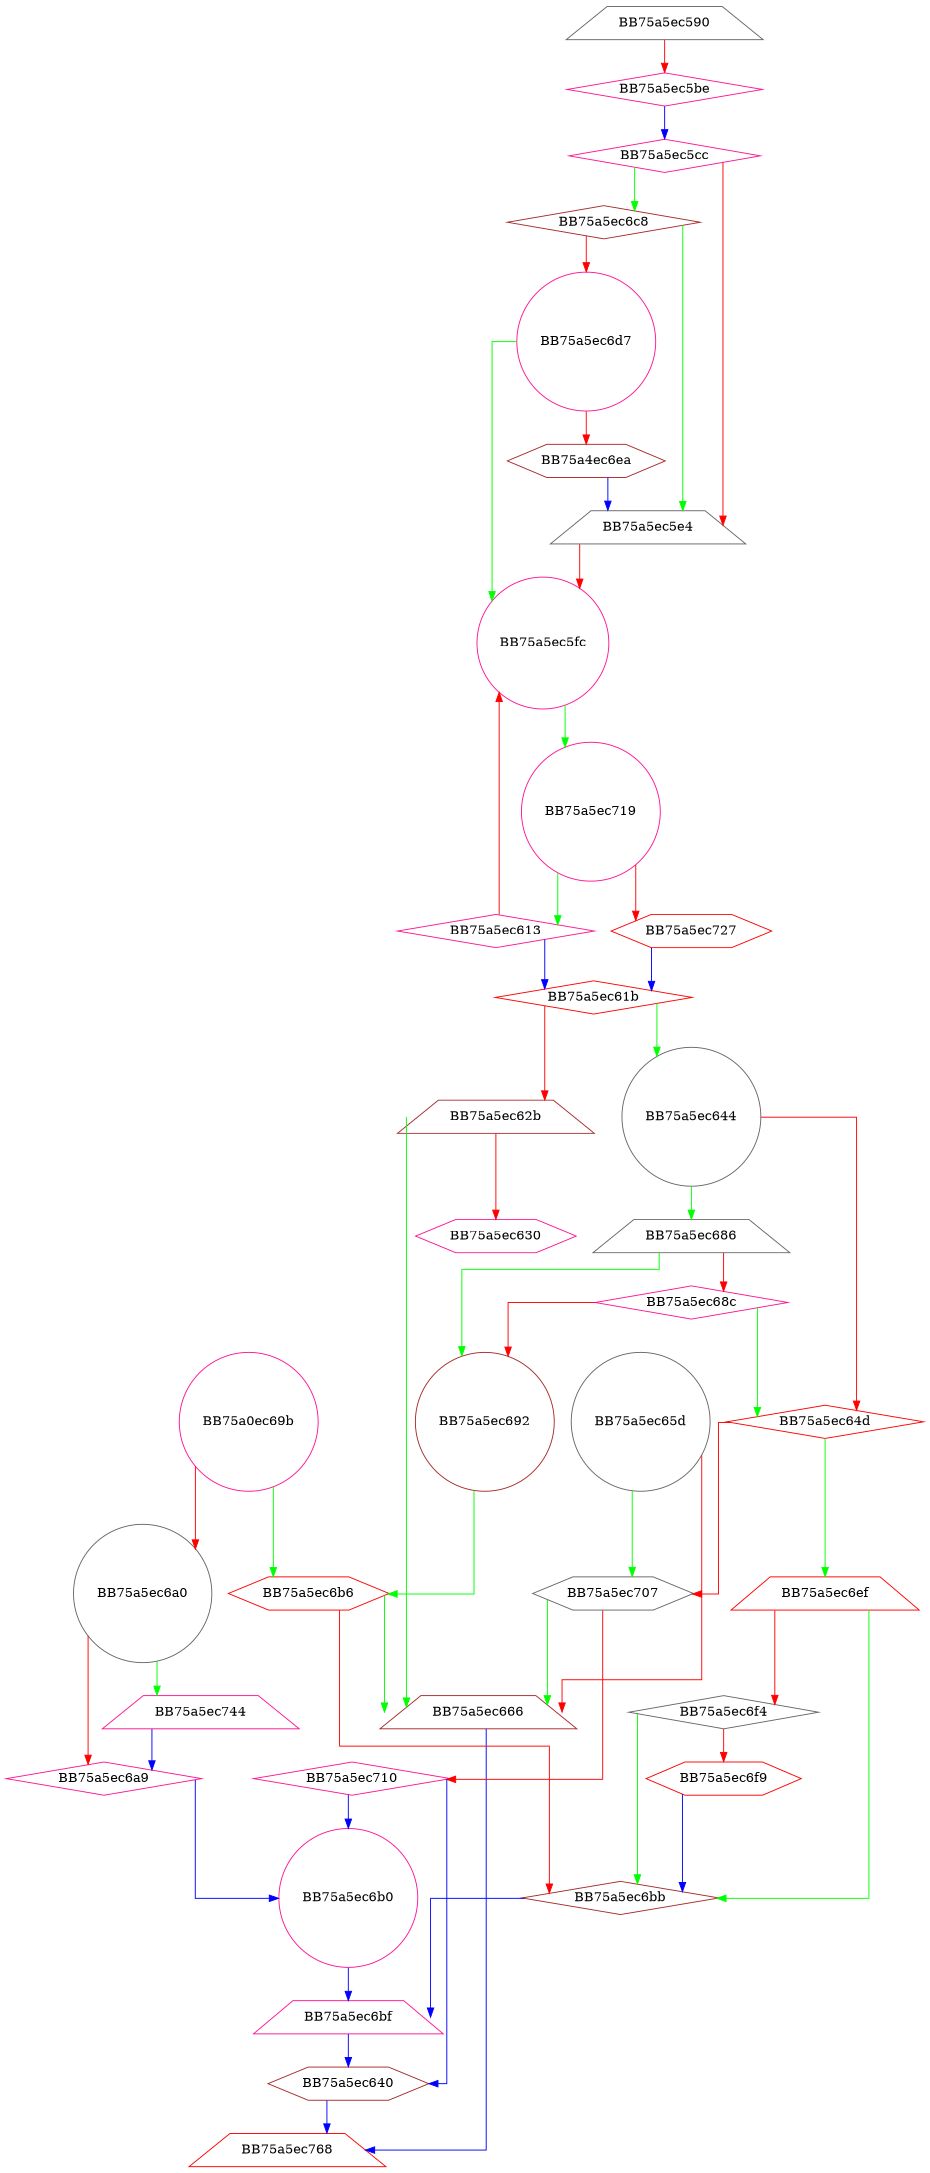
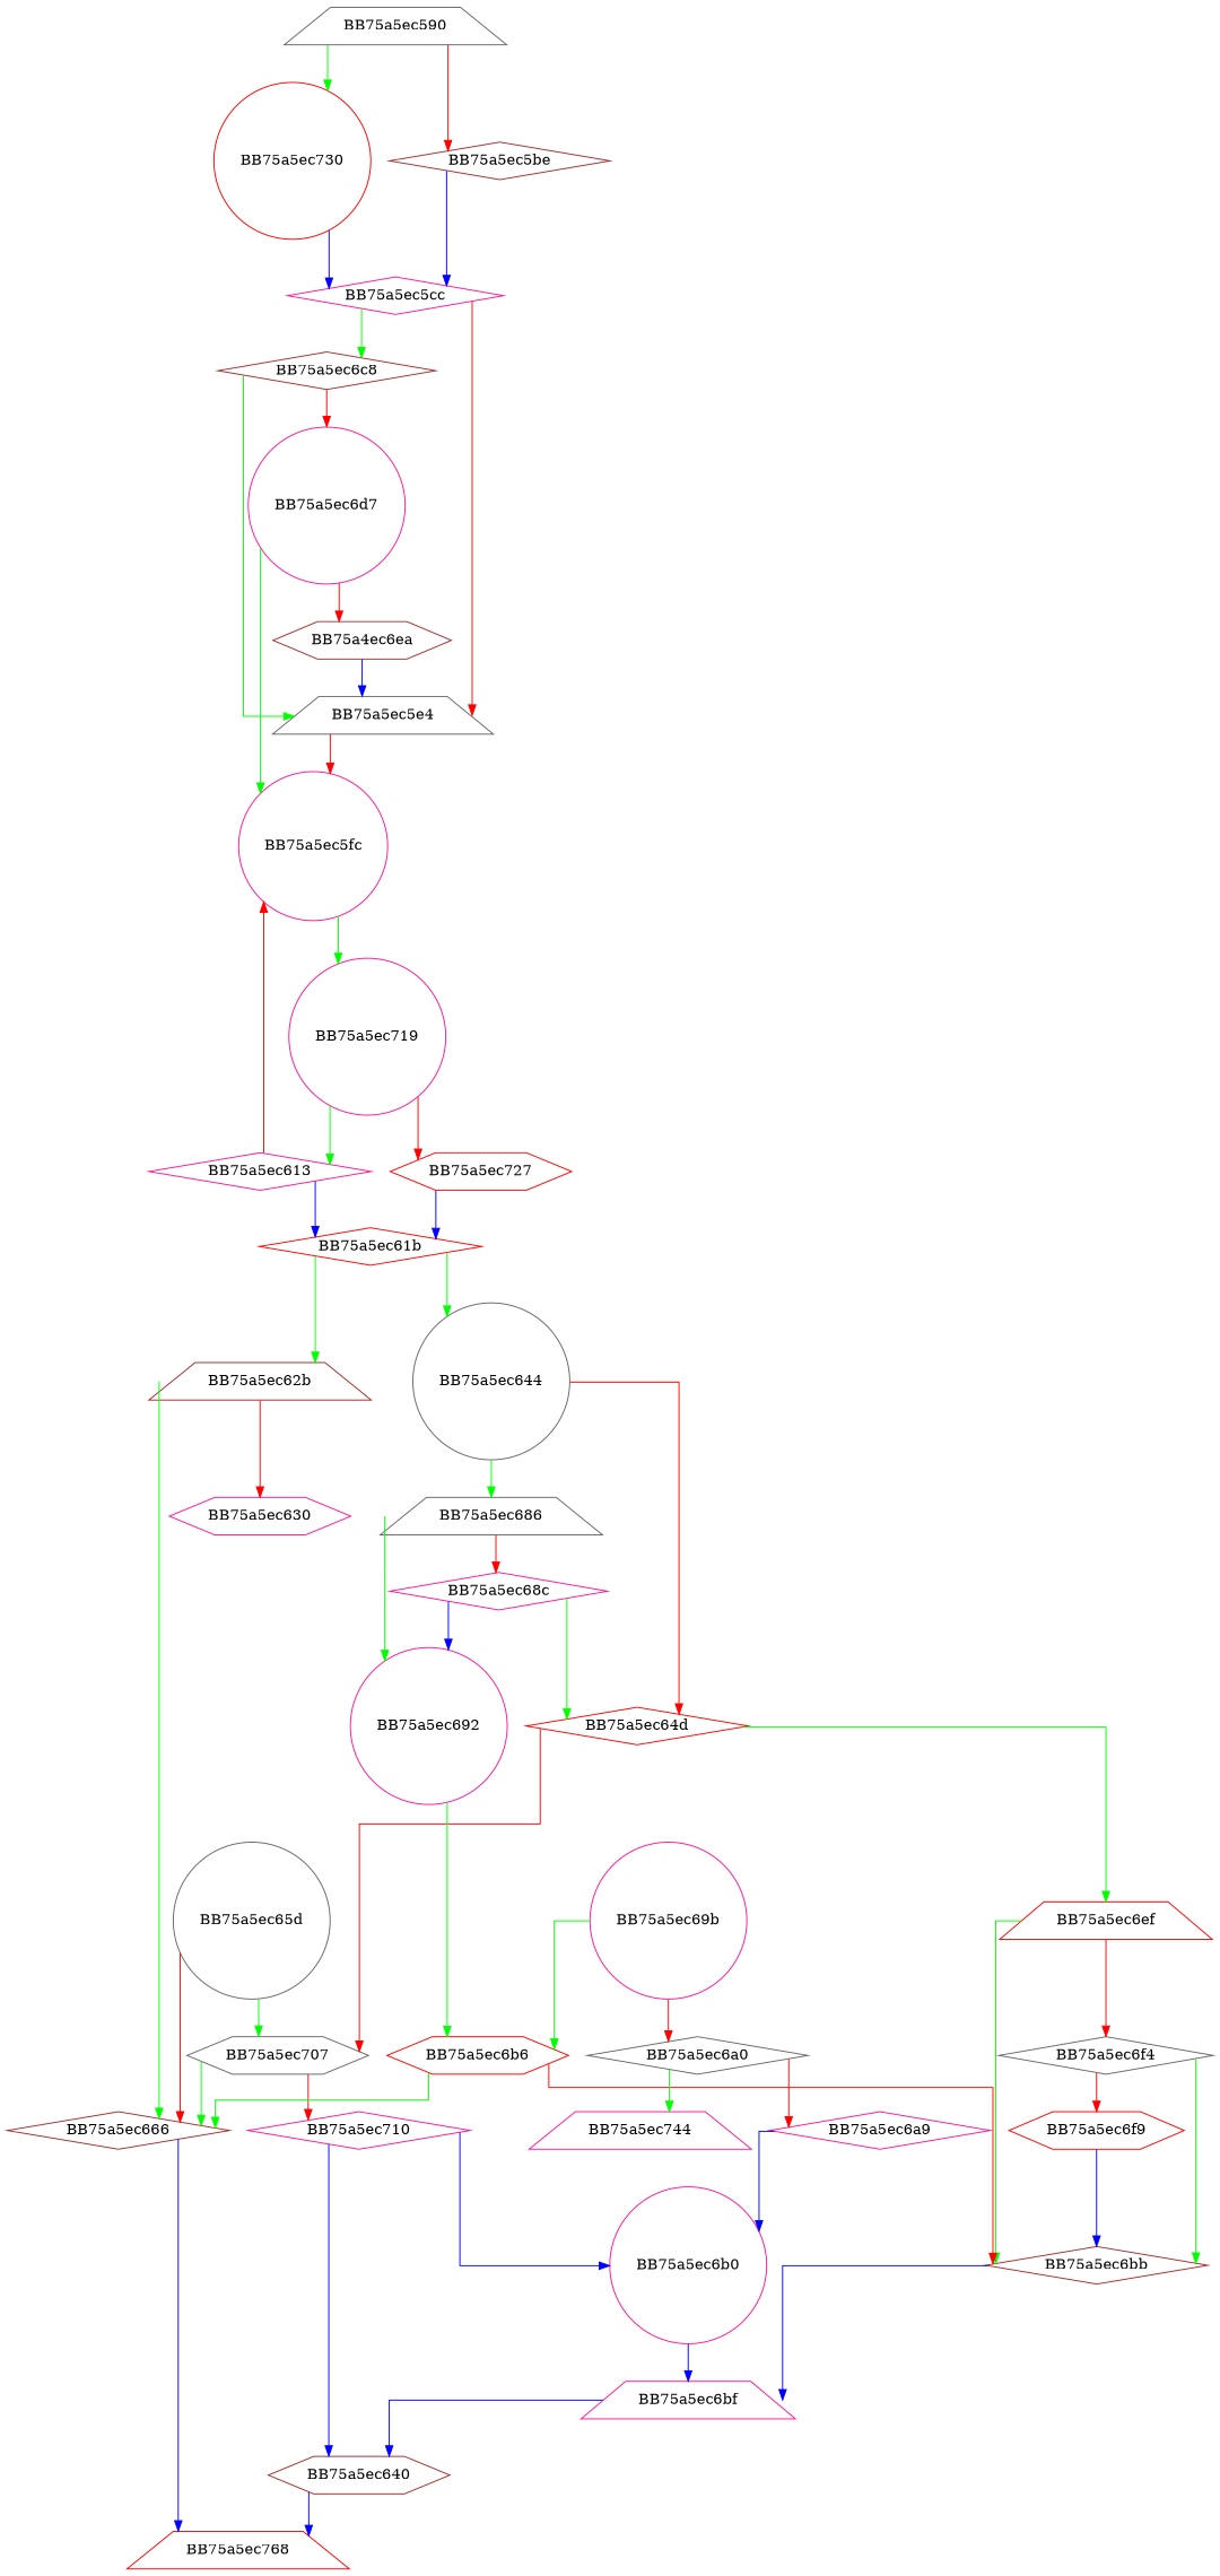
  digraph {
    splines=ortho
    node [color=deeppink shape=diamond]
    edge [color=green]
    BB75a5ec590 [color=gray40 shape=trapezium]
-   BB75a5ec5be
+   BB75a5ec730 [color=red shape=circle]
+   BB75a5ec5be [color=brown]
    BB75a5ec5cc
    BB75a5ec6c8 [color=brown]
    BB75a5ec5e4 [color=gray40 shape=trapezium]
    BB75a5ec6d7 [shape=circle]
    BB75a5ec5fc [shape=circle]
    n9 [color=brown label=BB75a4ec6ea shape=hexagon]
    BB75a5ec719 [shape=circle]
    BB75a5ec613
    BB75a5ec727 [color=red shape=hexagon]
    BB75a5ec61b [color=red]
    BB75a5ec644 [color=gray40 shape=circle]
    BB75a5ec62b [color=brown shape=trapezium]
    n16 [color=gray40 label=BB75a5ec686 shape=trapezium]
    BB75a5ec64d [color=red]
-   BB75a5ec666 [color=brown shape=trapezium]
+   BB75a5ec666 [color=brown]
    BB75a5ec630 [shape=hexagon]
-   BB75a5ec692 [color=brown shape=circle]
+   BB75a5ec692 [shape=circle]
    BB75a5ec68c
    BB75a5ec6ef [color=red shape=trapezium]
    BB75a5ec707 [color=gray40 shape=hexagon]
    n24 [color=red label=BB75a5ec768 shape=trapezium]
    BB75a5ec640 [color=brown shape=hexagon]
    BB75a5ec6b6 [color=red shape=hexagon]
    BB75a5ec6bb [color=brown]
    BB75a5ec6f4 [color=gray40]
    BB75a5ec65d [color=gray40 shape=circle]
    BB75a5ec6bf [shape=trapezium]
    BB75a5ec6f9 [color=red shape=hexagon]
    BB75a5ec710
    BB75a5ec6b0 [shape=circle]
-   BB75a5ec69b [shape=circle label=BB75a0ec69b]
-   BB75a5ec6a0 [color=gray40 shape=circle]
+   BB75a5ec69b [shape=circle]
+   BB75a5ec6a0 [color=gray40]
    BB75a5ec744 [shape=trapezium]
    BB75a5ec6a9
+   BB75a5ec590 -> BB75a5ec730
    BB75a5ec590 -> BB75a5ec5be [color=red]
+   BB75a5ec730 -> BB75a5ec5cc [color=blue]
    BB75a5ec5be -> BB75a5ec5cc [color=blue]
    BB75a5ec5cc -> BB75a5ec6c8
    BB75a5ec5cc -> BB75a5ec5e4 [color=red]
    BB75a5ec6c8 -> BB75a5ec5e4
    BB75a5ec6c8 -> BB75a5ec6d7 [color=red]
    BB75a5ec5e4 -> BB75a5ec5fc [color=red]
    BB75a5ec6d7 -> BB75a5ec5fc
    BB75a5ec6d7 -> n9 [color=red]
    BB75a5ec5fc -> BB75a5ec719
    n9 -> BB75a5ec5e4 [color=blue]
    BB75a5ec719 -> BB75a5ec613
    BB75a5ec719 -> BB75a5ec727 [color=red]
    BB75a5ec613 -> BB75a5ec5fc [color=red]
    BB75a5ec613 -> BB75a5ec61b [color=blue]
    BB75a5ec727 -> BB75a5ec61b [color=blue]
    BB75a5ec61b -> BB75a5ec644
-   BB75a5ec61b -> BB75a5ec62b [color=red]
+   BB75a5ec61b -> BB75a5ec62b
    BB75a5ec644 -> n16
    BB75a5ec644 -> BB75a5ec64d [color=red]
    BB75a5ec62b -> BB75a5ec666
    BB75a5ec62b -> BB75a5ec630 [color=red]
    n16 -> BB75a5ec692
    n16 -> BB75a5ec68c [color=red]
    BB75a5ec64d -> BB75a5ec6ef
    BB75a5ec64d -> BB75a5ec707 [color=red]
    BB75a5ec666 -> n24 [color=blue]
    BB75a5ec692 -> BB75a5ec6b6
    BB75a5ec68c -> BB75a5ec64d
-   BB75a5ec68c -> BB75a5ec692 [color=red]
+   BB75a5ec68c -> BB75a5ec692 [color=blue]
    BB75a5ec6ef -> BB75a5ec6bb
    BB75a5ec6ef -> BB75a5ec6f4 [color=red]
    BB75a5ec707 -> BB75a5ec666
    BB75a5ec707 -> BB75a5ec710 [color=red]
    BB75a5ec640 -> n24 [color=blue]
    BB75a5ec6b6 -> BB75a5ec666
    BB75a5ec6b6 -> BB75a5ec6bb [color=red]
    BB75a5ec6bb -> BB75a5ec6bf [color=blue]
    BB75a5ec6f4 -> BB75a5ec6bb
    BB75a5ec6f4 -> BB75a5ec6f9 [color=red]
    BB75a5ec65d -> BB75a5ec666 [color=red]
    BB75a5ec65d -> BB75a5ec707
    BB75a5ec6bf -> BB75a5ec640 [color=blue]
    BB75a5ec6f9 -> BB75a5ec6bb [color=blue]
    BB75a5ec710 -> BB75a5ec640 [color=blue]
    BB75a5ec710 -> BB75a5ec6b0 [color=blue]
    BB75a5ec6b0 -> BB75a5ec6bf [color=blue]
    BB75a5ec69b -> BB75a5ec6b6
    BB75a5ec69b -> BB75a5ec6a0 [color=red]
    BB75a5ec6a0 -> BB75a5ec744
    BB75a5ec6a0 -> BB75a5ec6a9 [color=red]
-   BB75a5ec744 -> BB75a5ec6a9 [color=blue]
    BB75a5ec6a9 -> BB75a5ec6b0 [color=blue]
  }
